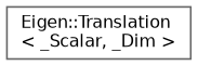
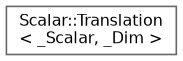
  digraph {
    rankdir=TB
-   n1 [color=grey40 fillcolor=white fontname=Helvetica fontsize=10 height=0.2 label="Eigen::Translation\l\< _Scalar, _Dim \>" shape=box style=filled width=0.4]
+   n1 [color=grey40 fillcolor=white fontname=Helvetica fontsize=10 height=0.2 label="Scalar::Translation\l\< _Scalar, _Dim \>" shape=box style=filled width=0.4]
  }
